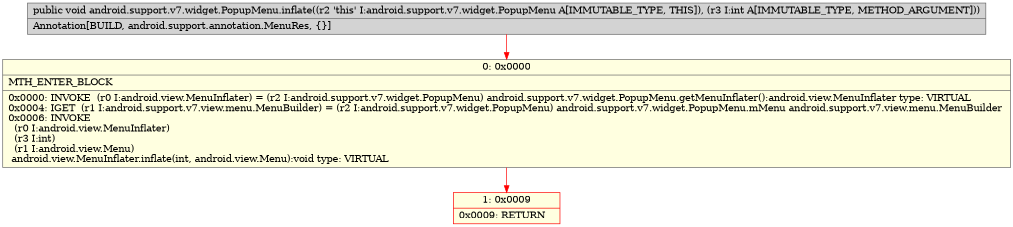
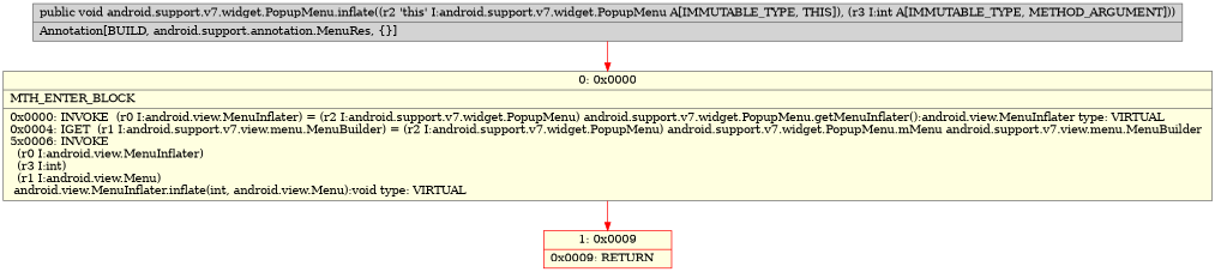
  digraph {
    node [shape=record style=filled fillcolor=lightyellow color=gray40]
    edge [color=red]
-   n1 [label="{0\:\ 0x0000|MTH_ENTER_BLOCK\l|0x0000: INVOKE  (r0 I:android.view.MenuInflater) = (r2 I:android.support.v7.widget.PopupMenu) android.support.v7.widget.PopupMenu.getMenuInflater():android.view.MenuInflater type: VIRTUAL \l0x0004: IGET  (r1 I:android.support.v7.view.menu.MenuBuilder) = (r2 I:android.support.v7.widget.PopupMenu) android.support.v7.widget.PopupMenu.mMenu android.support.v7.view.menu.MenuBuilder \l0x0006: INVOKE  \l  (r0 I:android.view.MenuInflater)\l  (r3 I:int)\l  (r1 I:android.view.Menu)\l android.view.MenuInflater.inflate(int, android.view.Menu):void type: VIRTUAL \l}"]
+   n1 [label="{0\:\ 0x0000|MTH_ENTER_BLOCK\l|0x0000: INVOKE  (r0 I:android.view.MenuInflater) = (r2 I:android.support.v7.widget.PopupMenu) android.support.v7.widget.PopupMenu.getMenuInflater():android.view.MenuInflater type: VIRTUAL \l0x0004: IGET  (r1 I:android.support.v7.view.menu.MenuBuilder) = (r2 I:android.support.v7.widget.PopupMenu) android.support.v7.widget.PopupMenu.mMenu android.support.v7.view.menu.MenuBuilder \l5x0006: INVOKE  \l  (r0 I:android.view.MenuInflater)\l  (r3 I:int)\l  (r1 I:android.view.Menu)\l android.view.MenuInflater.inflate(int, android.view.Menu):void type: VIRTUAL \l}"]
    n2 [label="{1\:\ 0x0009|0x0009: RETURN   \l}" color=red]
    n3 [label="{public void android.support.v7.widget.PopupMenu.inflate((r2 'this' I:android.support.v7.widget.PopupMenu A[IMMUTABLE_TYPE, THIS]), (r3 I:int A[IMMUTABLE_TYPE, METHOD_ARGUMENT]))  | Annotation[BUILD, android.support.annotation.MenuRes, \{\}]\l}" fillcolor=lightgrey]
    n1 -> n2
    n3 -> n1
  }
